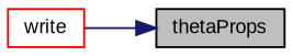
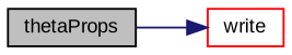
  digraph {
    rankdir=LR
    fontname="Liberation Sans"
    node [fontname="Liberation Sans" fontsize=10 shape=record]
    n1 [color=black fillcolor=grey75 fontcolor=black height=0.2 label=thetaProps style=filled width=0.4]
    n2 [color=red height=0.2 label=write width=0.4]
-   n2 -> n1 [color=midnightblue fontname="Liberation Sans" fontsize=10 labelfontname=FreeSans labelfontsize=10 style=solid]
+   n1 -> n2 [color=midnightblue fontname="Liberation Sans" fontsize=10 labelfontname=FreeSans labelfontsize=10 style=solid]
  }
